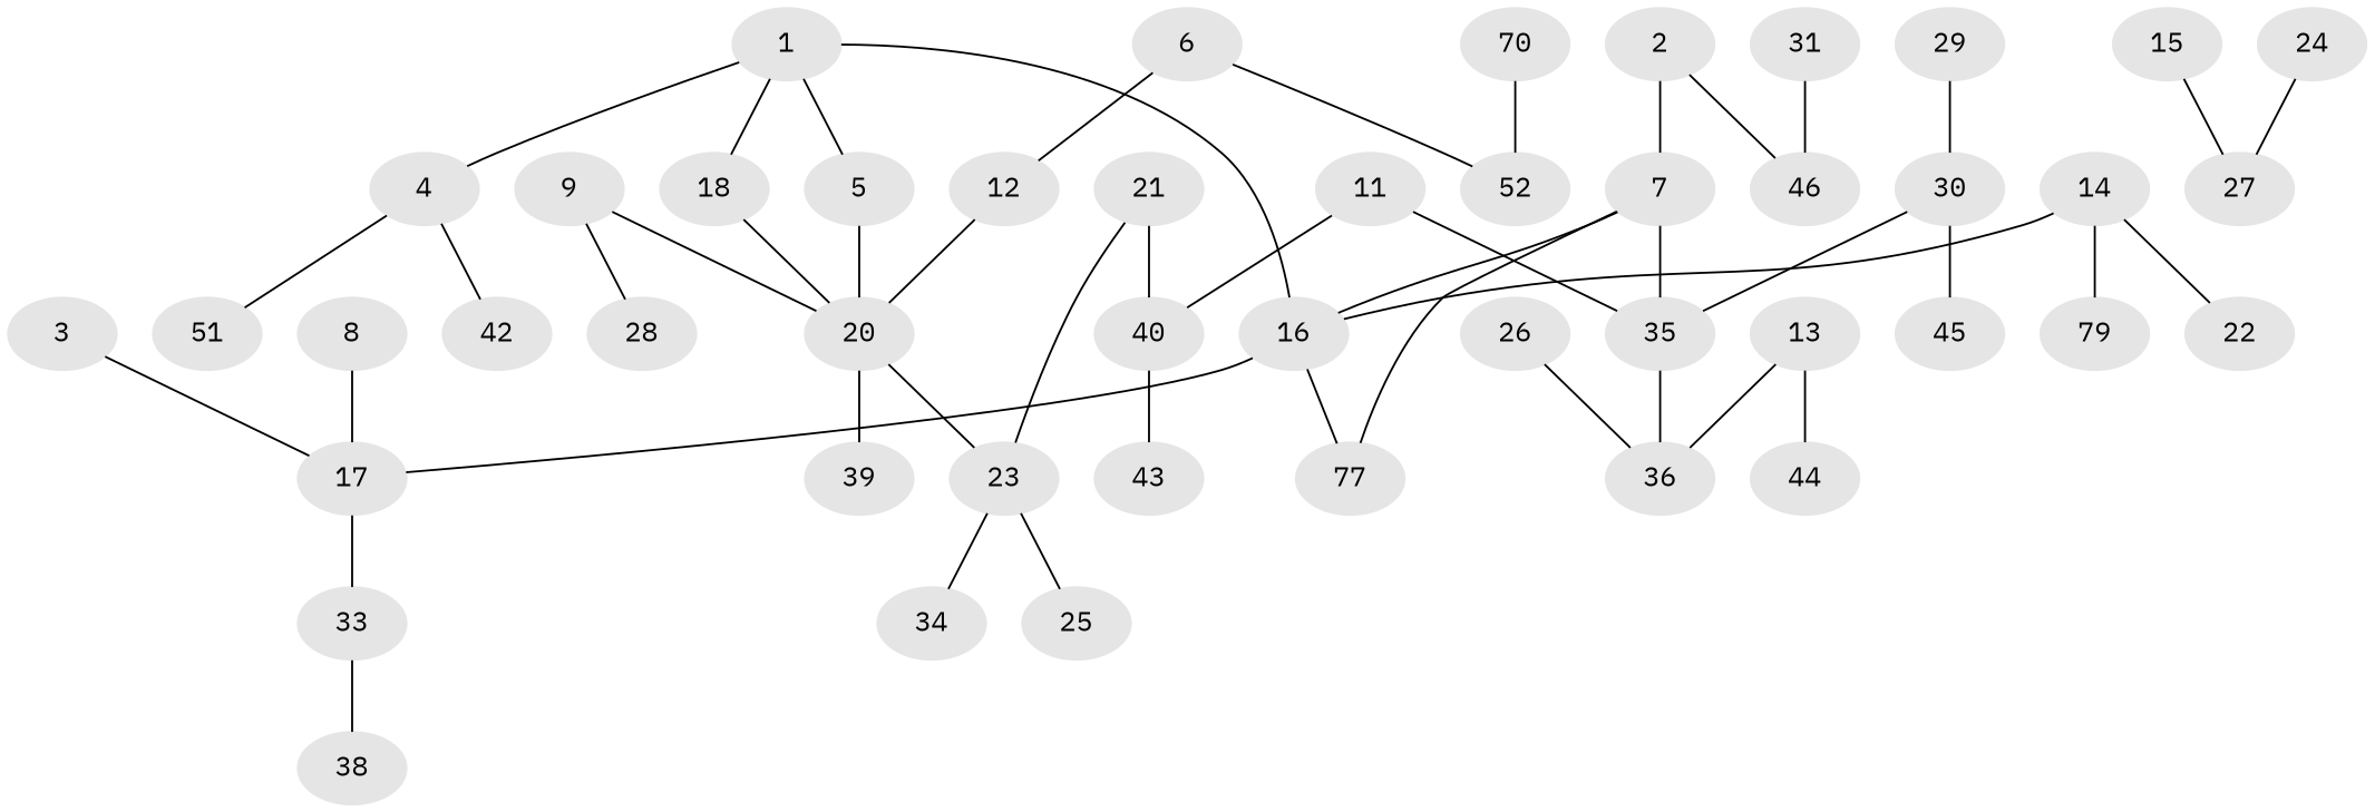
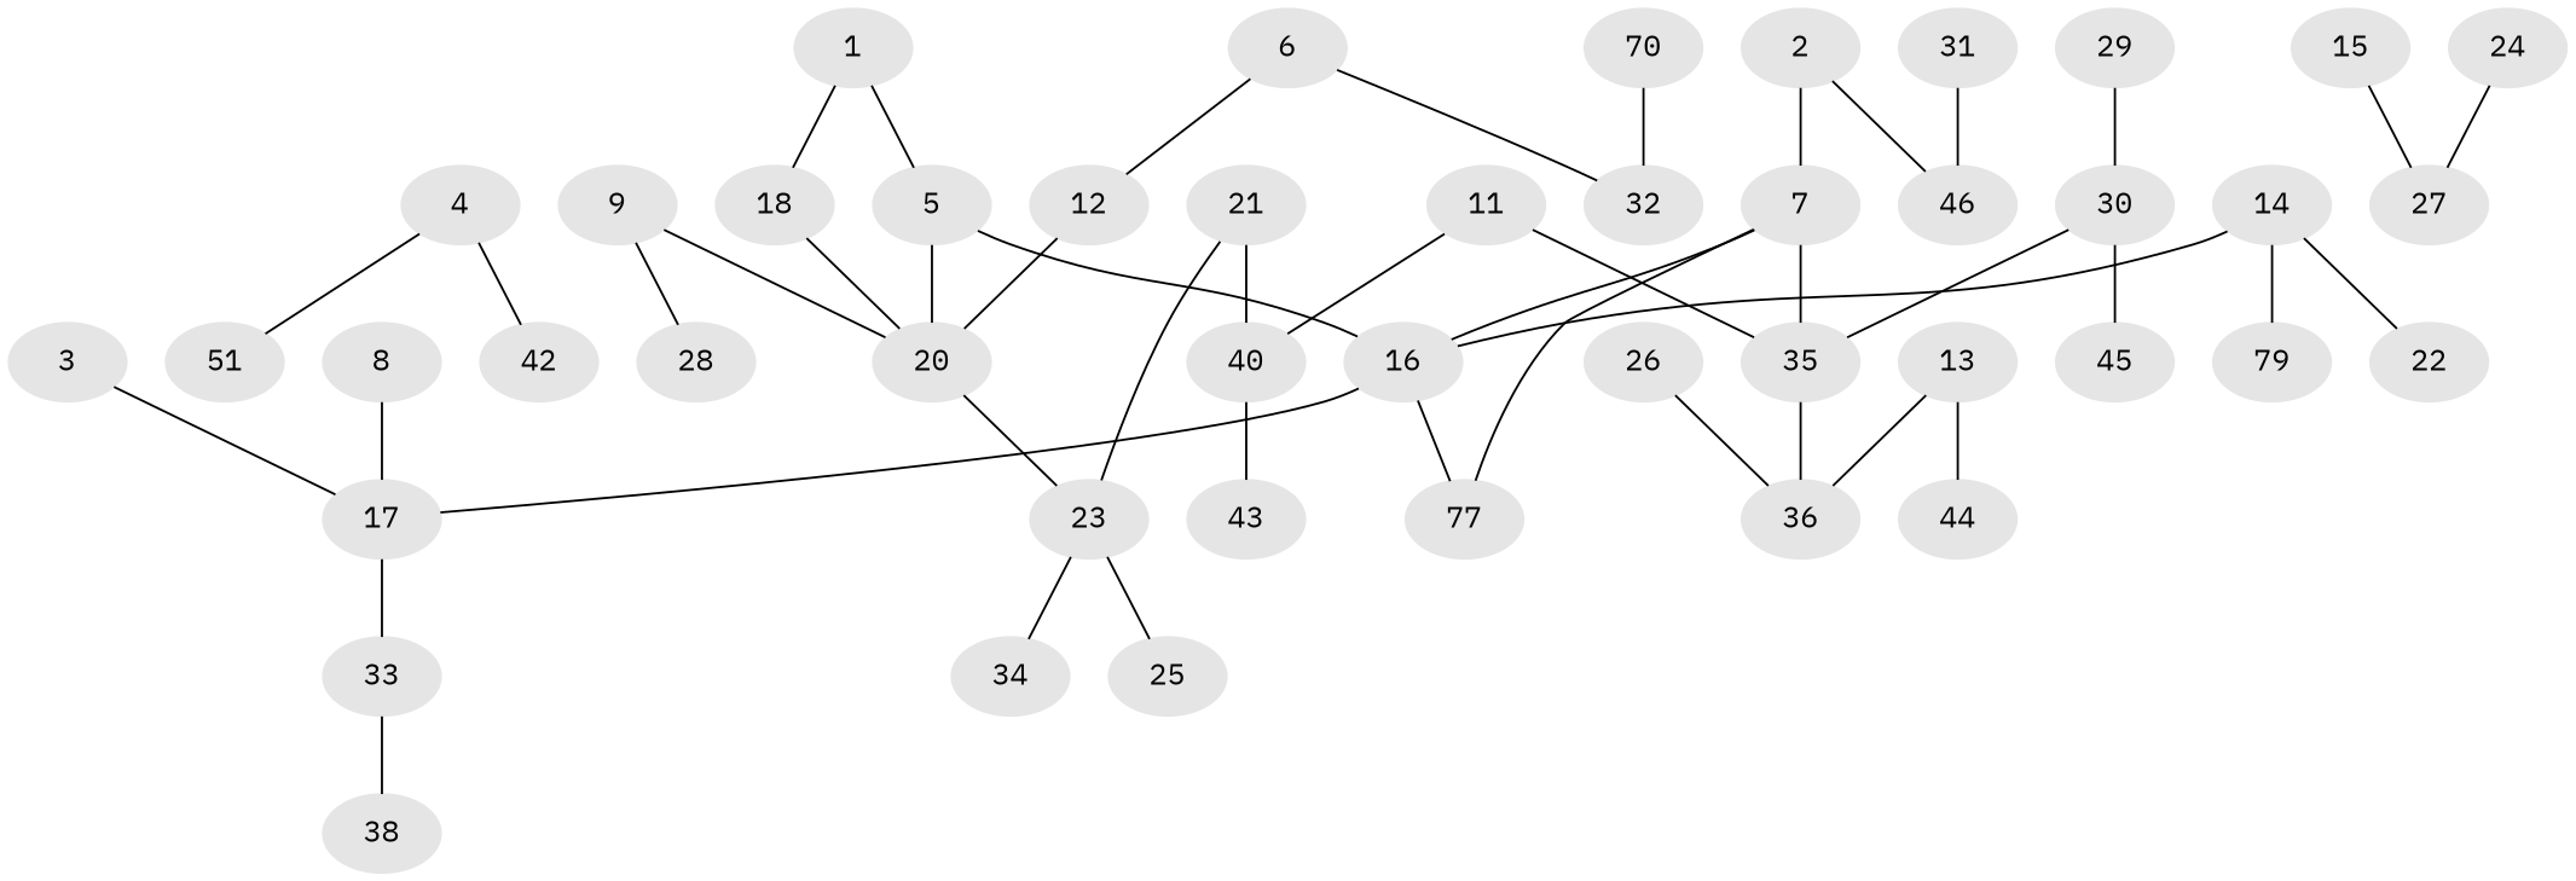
  graph {
    fontname="IBM Plex Mono"
    node [color=gray90 fontname="IBM Plex Mono" style=filled]
    edge [fontname="IBM Plex Mono" weight=1.0]
    1
    4
    5
    16
    18
    n6 [label=51]
    42
    20
    17
    n10 [label=77]
    2
    7
    46
    35
    3
    33
    23
-   39
    6
    12
-   32 [label=52]
+   32
    36
    8
    9
    28
    n26 [label=70]
    11
    40
    25
    34
    13
    44
    14
    n34 [label=79]
    22
    15
    27
    38
    21
    43
    24
    26
    29
    30
    45
    31
-   1 -- 4
    1 -- 5
-   1 -- 16
+   5 -- 16
    1 -- 18
    4 -- n6
    4 -- 42
    5 -- 20
    16 -- 17
    16 -- n10
    18 -- 20
    20 -- 23
-   20 -- 39
    17 -- 33
    2 -- 7
    2 -- 46
    7 -- 16
    7 -- n10
    7 -- 35
    35 -- 36
    3 -- 17
    33 -- 38
    23 -- 25
    23 -- 34
    6 -- 12
    6 -- 32
    12 -- 20
    8 -- 17
    9 -- 20
    9 -- 28
    n26 -- 32
    11 -- 35
    11 -- 40
    40 -- 43
    13 -- 36
    13 -- 44
    14 -- 16
    14 -- n34
    14 -- 22
    15 -- 27
    21 -- 23
    21 -- 40
    24 -- 27
    26 -- 36
    29 -- 30
    30 -- 35
    30 -- 45
    31 -- 46
  }
